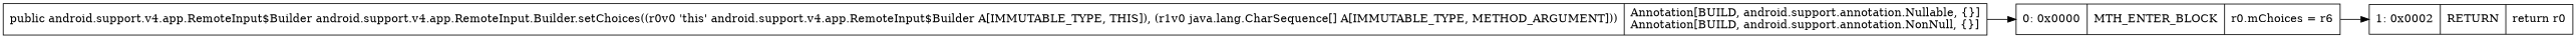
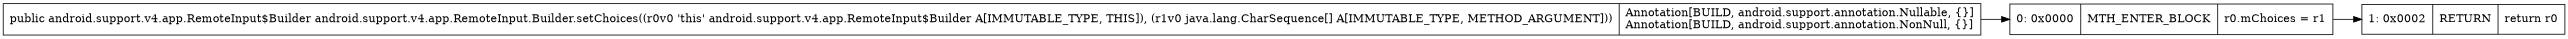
  digraph {
    rankdir=LR
    node [shape=record]
-   n1 [label="{0\:\ 0x0000|MTH_ENTER_BLOCK\l|r0.mChoices = r6\l}"]
+   n1 [label="{0\:\ 0x0000|MTH_ENTER_BLOCK\l|r0.mChoices = r1\l}"]
    n2 [label="{1\:\ 0x0002|RETURN\l|return r0\l}"]
    n3 [label="{public android.support.v4.app.RemoteInput$Builder android.support.v4.app.RemoteInput.Builder.setChoices((r0v0 'this' android.support.v4.app.RemoteInput$Builder A[IMMUTABLE_TYPE, THIS]), (r1v0 java.lang.CharSequence[] A[IMMUTABLE_TYPE, METHOD_ARGUMENT]))  | Annotation[BUILD, android.support.annotation.Nullable, \{\}]\lAnnotation[BUILD, android.support.annotation.NonNull, \{\}]\l}"]
    n1 -> n2
    n3 -> n1
  }
